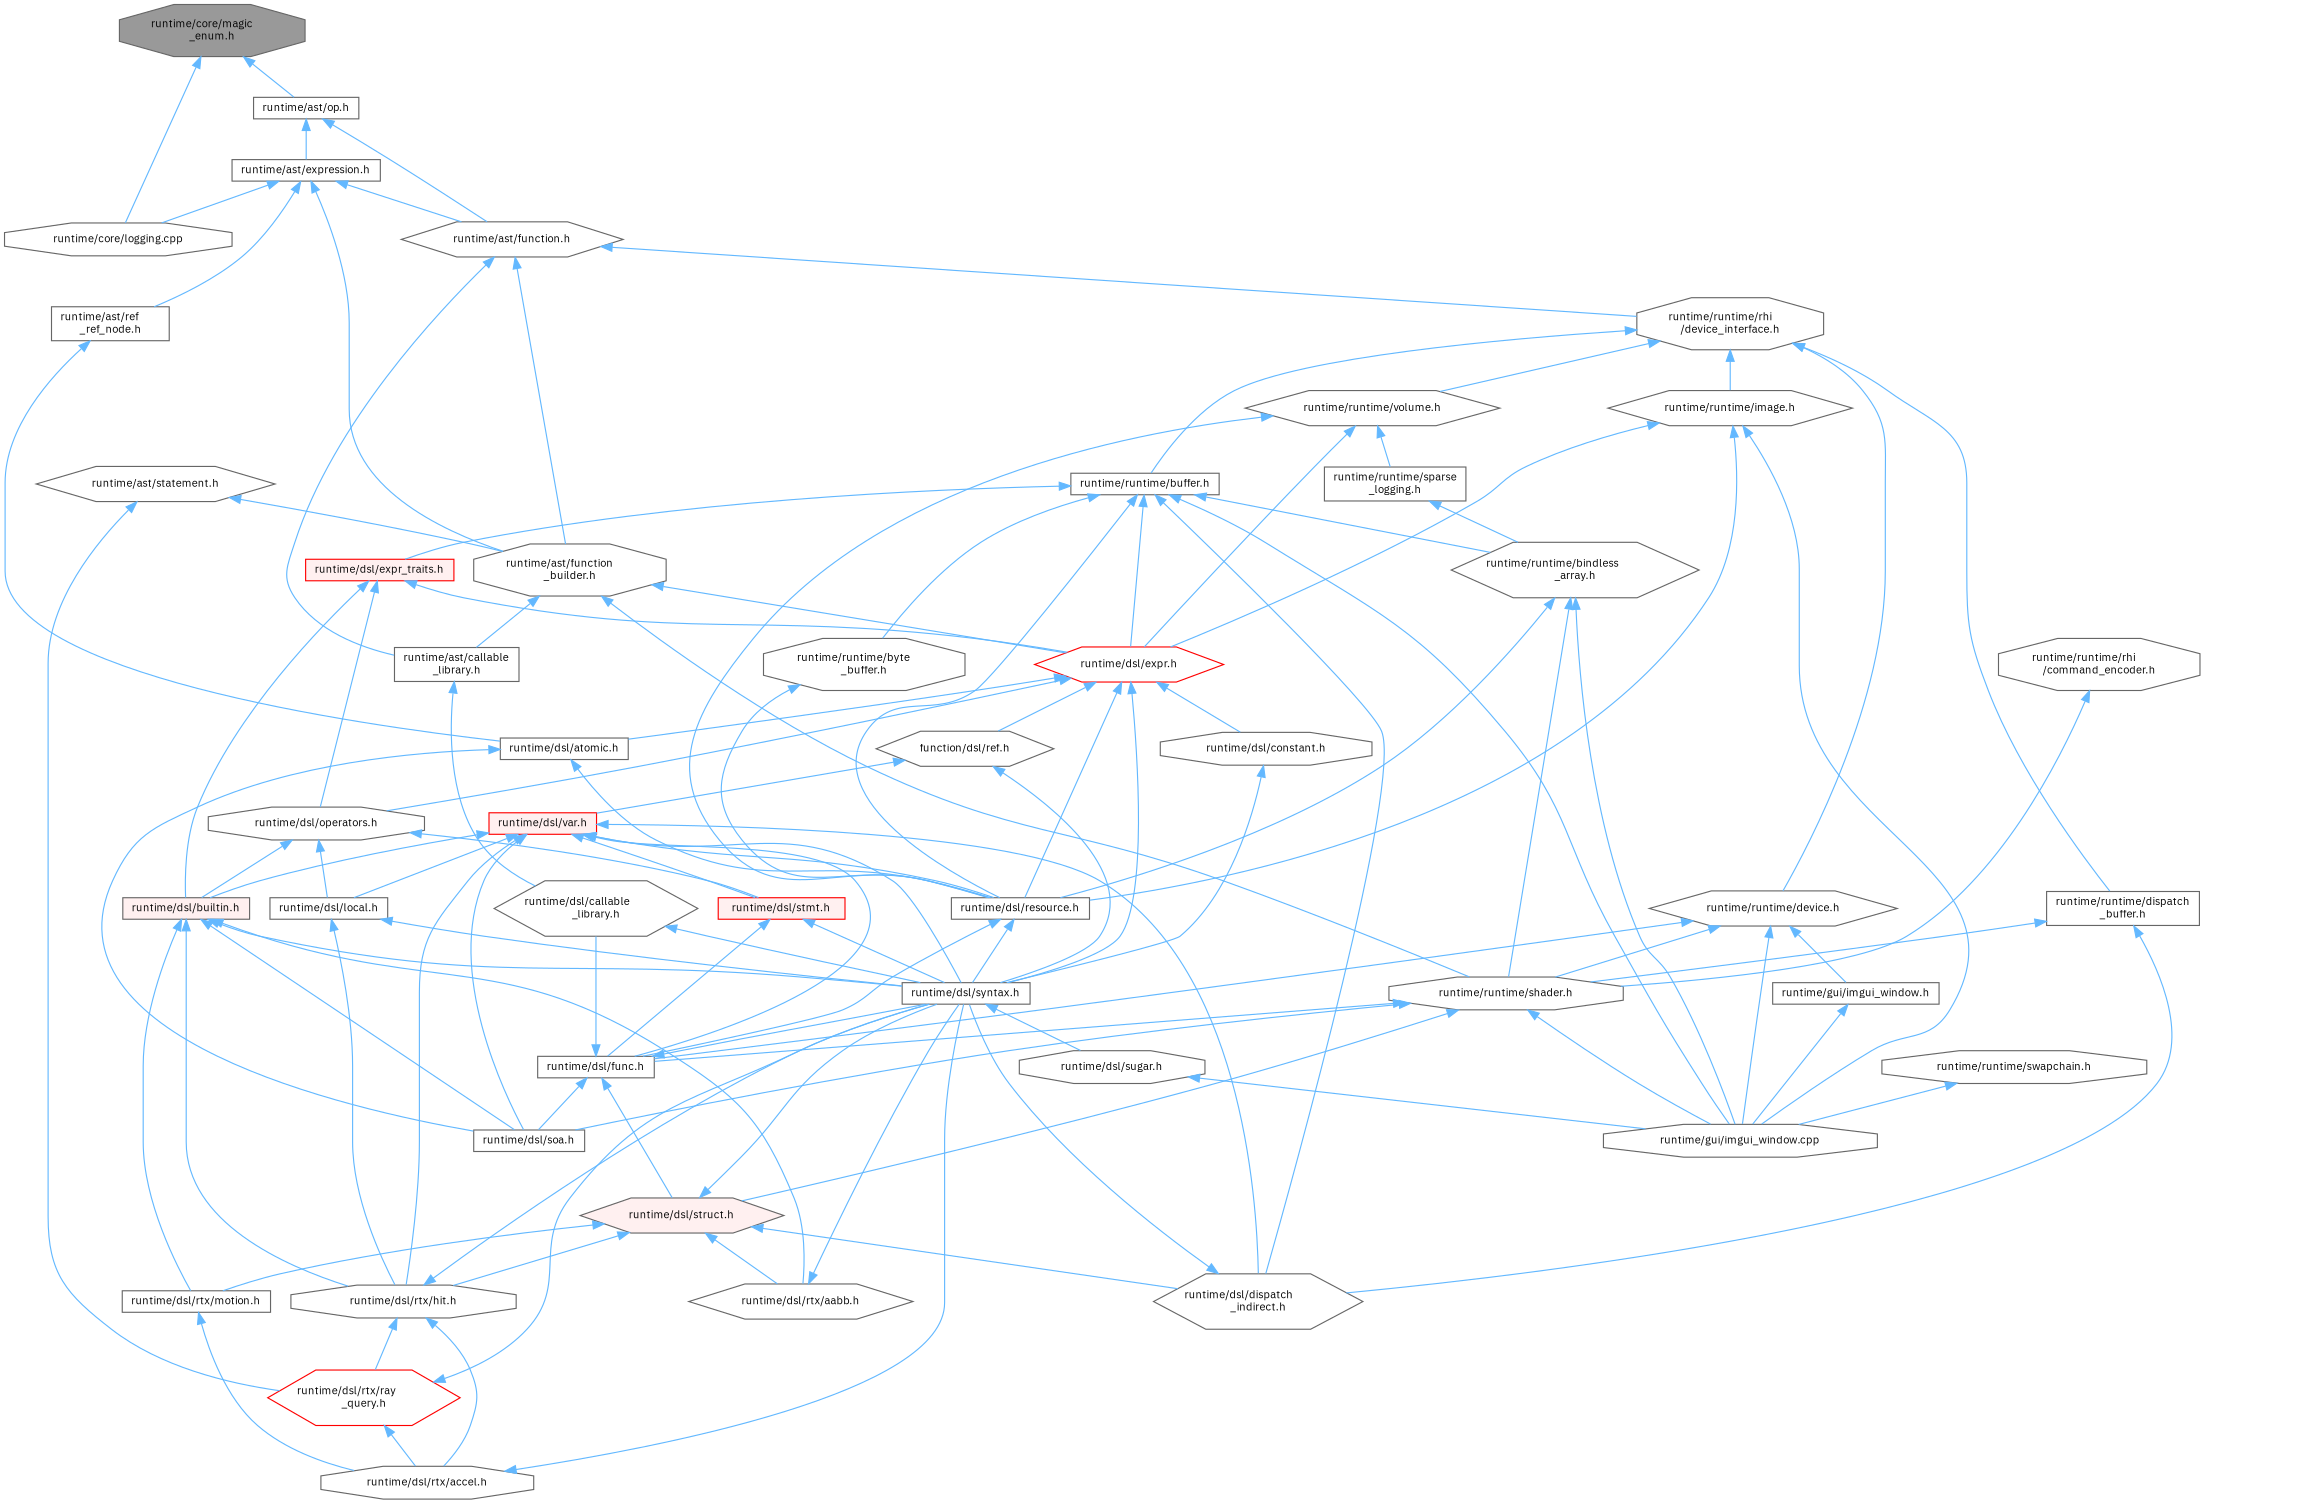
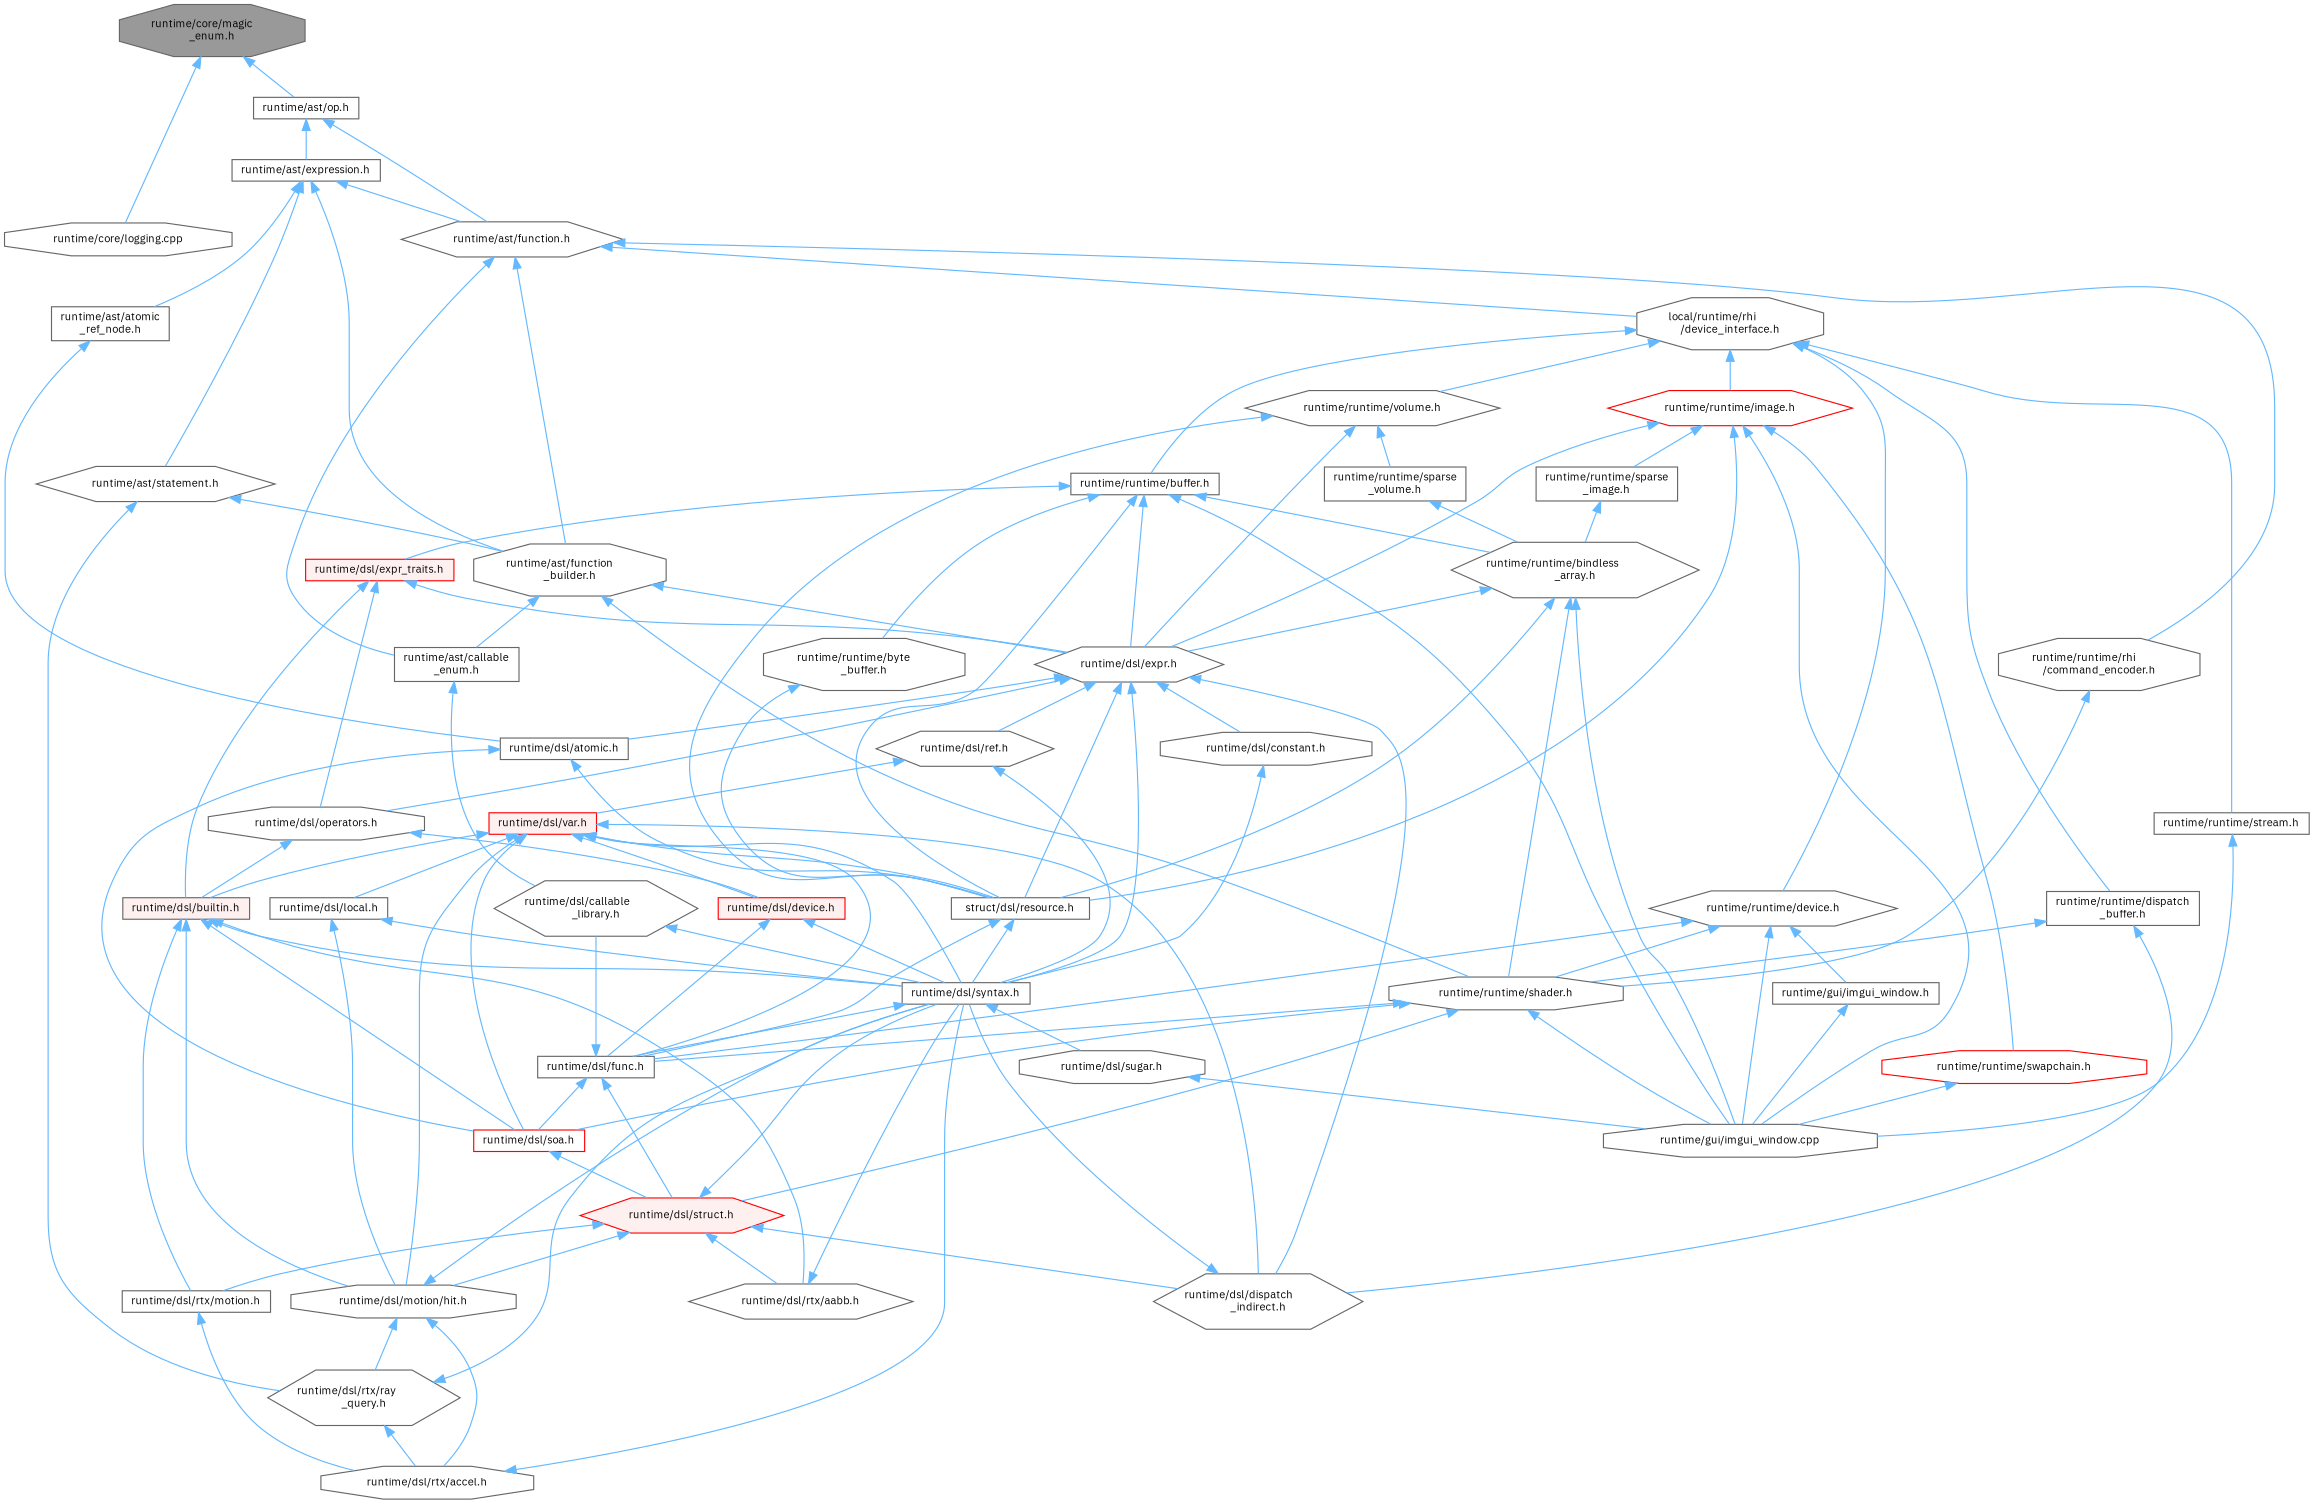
  digraph {
    fontname="IBM Plex Sans"
    node [color=grey40 fillcolor=white fontname="IBM Plex Sans" fontsize=10 shape=box style=filled]
    edge [color=steelblue1 dir=back fontname="IBM Plex Sans" fontsize=10 labelfontname=Helvetica labelfontsize=10 style=solid]
    n1 [color=gray40 fillcolor=grey60 fontcolor=black height=0.2 label="runtime/core/magic\l_enum.h" shape=octagon width=0.4]
    n2 [height=0.2 label="runtime/ast/op.h" width=0.4]
    n3 [height=0.2 label="runtime/core/logging.cpp" shape=octagon width=0.4]
    n4 [height=0.2 label="runtime/ast/expression.h" width=0.4]
    n5 [height=0.2 label="runtime/ast/function.h" shape=hexagon width=0.4]
-   n6 [height=0.2 label="runtime/ast/ref\l_ref_node.h" width=0.4]
+   n6 [height=0.2 label="runtime/ast/atomic\l_ref_node.h" width=0.4]
    n7 [height=0.2 label="runtime/ast/function\l_builder.h" shape=octagon width=0.4]
    n8 [height=0.2 label="runtime/ast/statement.h" shape=hexagon width=0.4]
-   n9 [height=0.2 label="runtime/ast/callable\l_library.h" width=0.4]
+   n9 [height=0.2 label="runtime/ast/callable\l_enum.h" width=0.4]
    n10 [height=0.2 label="runtime/runtime/rhi\l/command_encoder.h" shape=octagon width=0.4]
-   n11 [height=0.2 label="runtime/runtime/rhi\l/device_interface.h" shape=octagon width=0.4]
+   n11 [height=0.2 label="local/runtime/rhi\l/device_interface.h" shape=octagon width=0.4]
    n12 [height=0.2 label="runtime/dsl/atomic.h" width=0.4]
-   n13 [color=red height=0.2 label="runtime/dsl/expr.h" shape=hexagon width=0.4]
+   n13 [height=0.2 label="runtime/dsl/expr.h" shape=hexagon width=0.4]
    n14 [height=0.2 label="runtime/runtime/shader.h" shape=octagon width=0.4]
-   n15 [color=red height=0.2 label="runtime/dsl/rtx/ray\l_query.h" shape=hexagon width=0.4]
-   n16 [height=0.2 label="runtime/dsl/resource.h" width=0.4]
-   n17 [height=0.2 label="runtime/dsl/soa.h" width=0.4]
+   n15 [height=0.2 label="runtime/dsl/rtx/ray\l_query.h" shape=hexagon width=0.4]
+   n16 [height=0.2 label="struct/dsl/resource.h" width=0.4]
+   n17 [color=red height=0.2 label="runtime/dsl/soa.h" width=0.4]
    n18 [height=0.2 label="runtime/dsl/func.h" width=0.4]
    n19 [height=0.2 label="runtime/dsl/syntax.h" width=0.4]
-   n20 [fillcolor="#FFF0F0" height=0.2 label="runtime/dsl/struct.h" shape=hexagon width=0.4]
+   n20 [color=red fillcolor="#FFF0F0" height=0.2 label="runtime/dsl/struct.h" shape=hexagon width=0.4]
    n21 [height=0.2 label="runtime/dsl/callable\l_library.h" shape=hexagon width=0.4]
    n22 [height=0.2 label="runtime/dsl/sugar.h" shape=octagon width=0.4]
    n23 [height=0.2 label="runtime/dsl/dispatch\l_indirect.h" shape=hexagon width=0.4]
    n24 [height=0.2 label="runtime/dsl/rtx/aabb.h" shape=hexagon width=0.4]
-   n25 [height=0.2 label="runtime/dsl/rtx/hit.h" shape=octagon width=0.4]
+   n25 [height=0.2 label="runtime/dsl/motion/hit.h" shape=octagon width=0.4]
    n26 [height=0.2 label="runtime/dsl/rtx/motion.h" width=0.4]
    n27 [height=0.2 label="runtime/gui/imgui_window.cpp" shape=octagon width=0.4]
    n28 [height=0.2 label="runtime/dsl/rtx/accel.h" shape=octagon width=0.4]
    n29 [height=0.2 label="runtime/runtime/buffer.h" width=0.4]
    n30 [height=0.2 label="runtime/runtime/device.h" shape=hexagon width=0.4]
    n31 [height=0.2 label="runtime/runtime/dispatch\l_buffer.h" width=0.4]
-   n32 [height=0.2 label="runtime/runtime/image.h" shape=hexagon width=0.4]
+   n32 [color=red height=0.2 label="runtime/runtime/image.h" shape=hexagon width=0.4]
+   n33 [height=0.2 label="runtime/runtime/stream.h" width=0.4]
    n34 [height=0.2 label="runtime/runtime/volume.h" shape=hexagon width=0.4]
    n35 [height=0.2 label="runtime/dsl/constant.h" shape=octagon width=0.4]
    n36 [height=0.2 label="runtime/dsl/operators.h" shape=octagon width=0.4]
-   n37 [height=0.2 label="function/dsl/ref.h" shape=hexagon width=0.4]
+   n37 [height=0.2 label="runtime/dsl/ref.h" shape=hexagon width=0.4]
    n38 [fillcolor="#FFF0F0" height=0.2 label="runtime/dsl/builtin.h" width=0.4]
    n39 [height=0.2 label="runtime/dsl/local.h" width=0.4]
-   n40 [color=red fillcolor="#FFF0F0" height=0.2 label="runtime/dsl/stmt.h" width=0.4]
+   n40 [color=red fillcolor="#FFF0F0" height=0.2 label="runtime/dsl/device.h" width=0.4]
    n41 [color=red fillcolor="#FFF0F0" height=0.2 label="runtime/dsl/var.h" width=0.4]
    n42 [color=red fillcolor="#FFF0F0" height=0.2 label="runtime/dsl/expr_traits.h" width=0.4]
    n43 [height=0.2 label="runtime/runtime/bindless\l_array.h" shape=hexagon width=0.4]
    n44 [height=0.2 label="runtime/runtime/byte\l_buffer.h" shape=octagon width=0.4]
    n45 [height=0.2 label="runtime/gui/imgui_window.h" width=0.4]
-   n47 [height=0.2 label="runtime/runtime/swapchain.h" shape=octagon width=0.4]
-   n48 [height=0.2 label="runtime/runtime/sparse\l_logging.h" width=0.4]
+   n46 [height=0.2 label="runtime/runtime/sparse\l_image.h" width=0.4]
+   n47 [color=red height=0.2 label="runtime/runtime/swapchain.h" shape=octagon width=0.4]
+   n48 [height=0.2 label="runtime/runtime/sparse\l_volume.h" width=0.4]
    n1 -> n2
    n1 -> n3
    n2 -> n4
    n2 -> n5
    n4 -> n5
    n4 -> n6
    n4 -> n7
-   n4 -> n3
+   n4 -> n8
    n5 -> n7
    n5 -> n9
+   n5 -> n10
    n5 -> n11
    n6 -> n12
    n7 -> n9
    n7 -> n13
    n7 -> n14
    n8 -> n7
    n8 -> n15
    n9 -> n21
    n10 -> n14
    n11 -> n29
    n11 -> n30
    n11 -> n31
    n11 -> n32
+   n11 -> n33
    n11 -> n34
    n12 -> n16
    n12 -> n17
    n13 -> n12
    n13 -> n16
    n13 -> n19
-   n29 -> n23
+   n13 -> n23
    n13 -> n35
    n13 -> n36
    n13 -> n37
    n14 -> n17
    n14 -> n18
    n14 -> n20
    n14 -> n27
    n15 -> n19
    n15 -> n28
    n16 -> n18
    n16 -> n19
+   n17 -> n20
    n18 -> n17
-   n18 -> n19
+   n19 -> n18
    n18 -> n20
    n18 -> n21
    n19 -> n22
    n20 -> n19
    n20 -> n23
    n20 -> n24
    n20 -> n25
    n20 -> n26
    n21 -> n19
    n22 -> n27
    n23 -> n19
    n24 -> n19
    n25 -> n15
    n25 -> n19
    n25 -> n28
    n26 -> n28
    n28 -> n19
    n29 -> n13
    n29 -> n16
    n29 -> n27
    n29 -> n42
    n29 -> n43
    n29 -> n44
    n30 -> n14
    n30 -> n18
    n30 -> n27
    n30 -> n45
    n31 -> n14
    n31 -> n23
    n32 -> n13
    n32 -> n16
    n32 -> n27
+   n32 -> n46
+   n32 -> n47
+   n33 -> n27
    n34 -> n13
    n34 -> n16
    n34 -> n48
    n35 -> n19
    n36 -> n38
-   n36 -> n39
    n36 -> n40
    n37 -> n19
    n37 -> n41
    n38 -> n17
    n38 -> n19
    n38 -> n24
    n38 -> n25
    n38 -> n26
    n39 -> n19
    n39 -> n25
    n40 -> n18
    n40 -> n19
    n41 -> n16
    n41 -> n17
    n41 -> n18
    n41 -> n19
    n41 -> n23
    n41 -> n25
    n41 -> n38
    n41 -> n39
    n41 -> n40
    n42 -> n13
    n42 -> n36
    n42 -> n38
+   n43 -> n13
    n43 -> n14
    n43 -> n16
    n43 -> n27
    n44 -> n16
    n45 -> n27
+   n46 -> n43
    n47 -> n27
    n48 -> n43
  }
